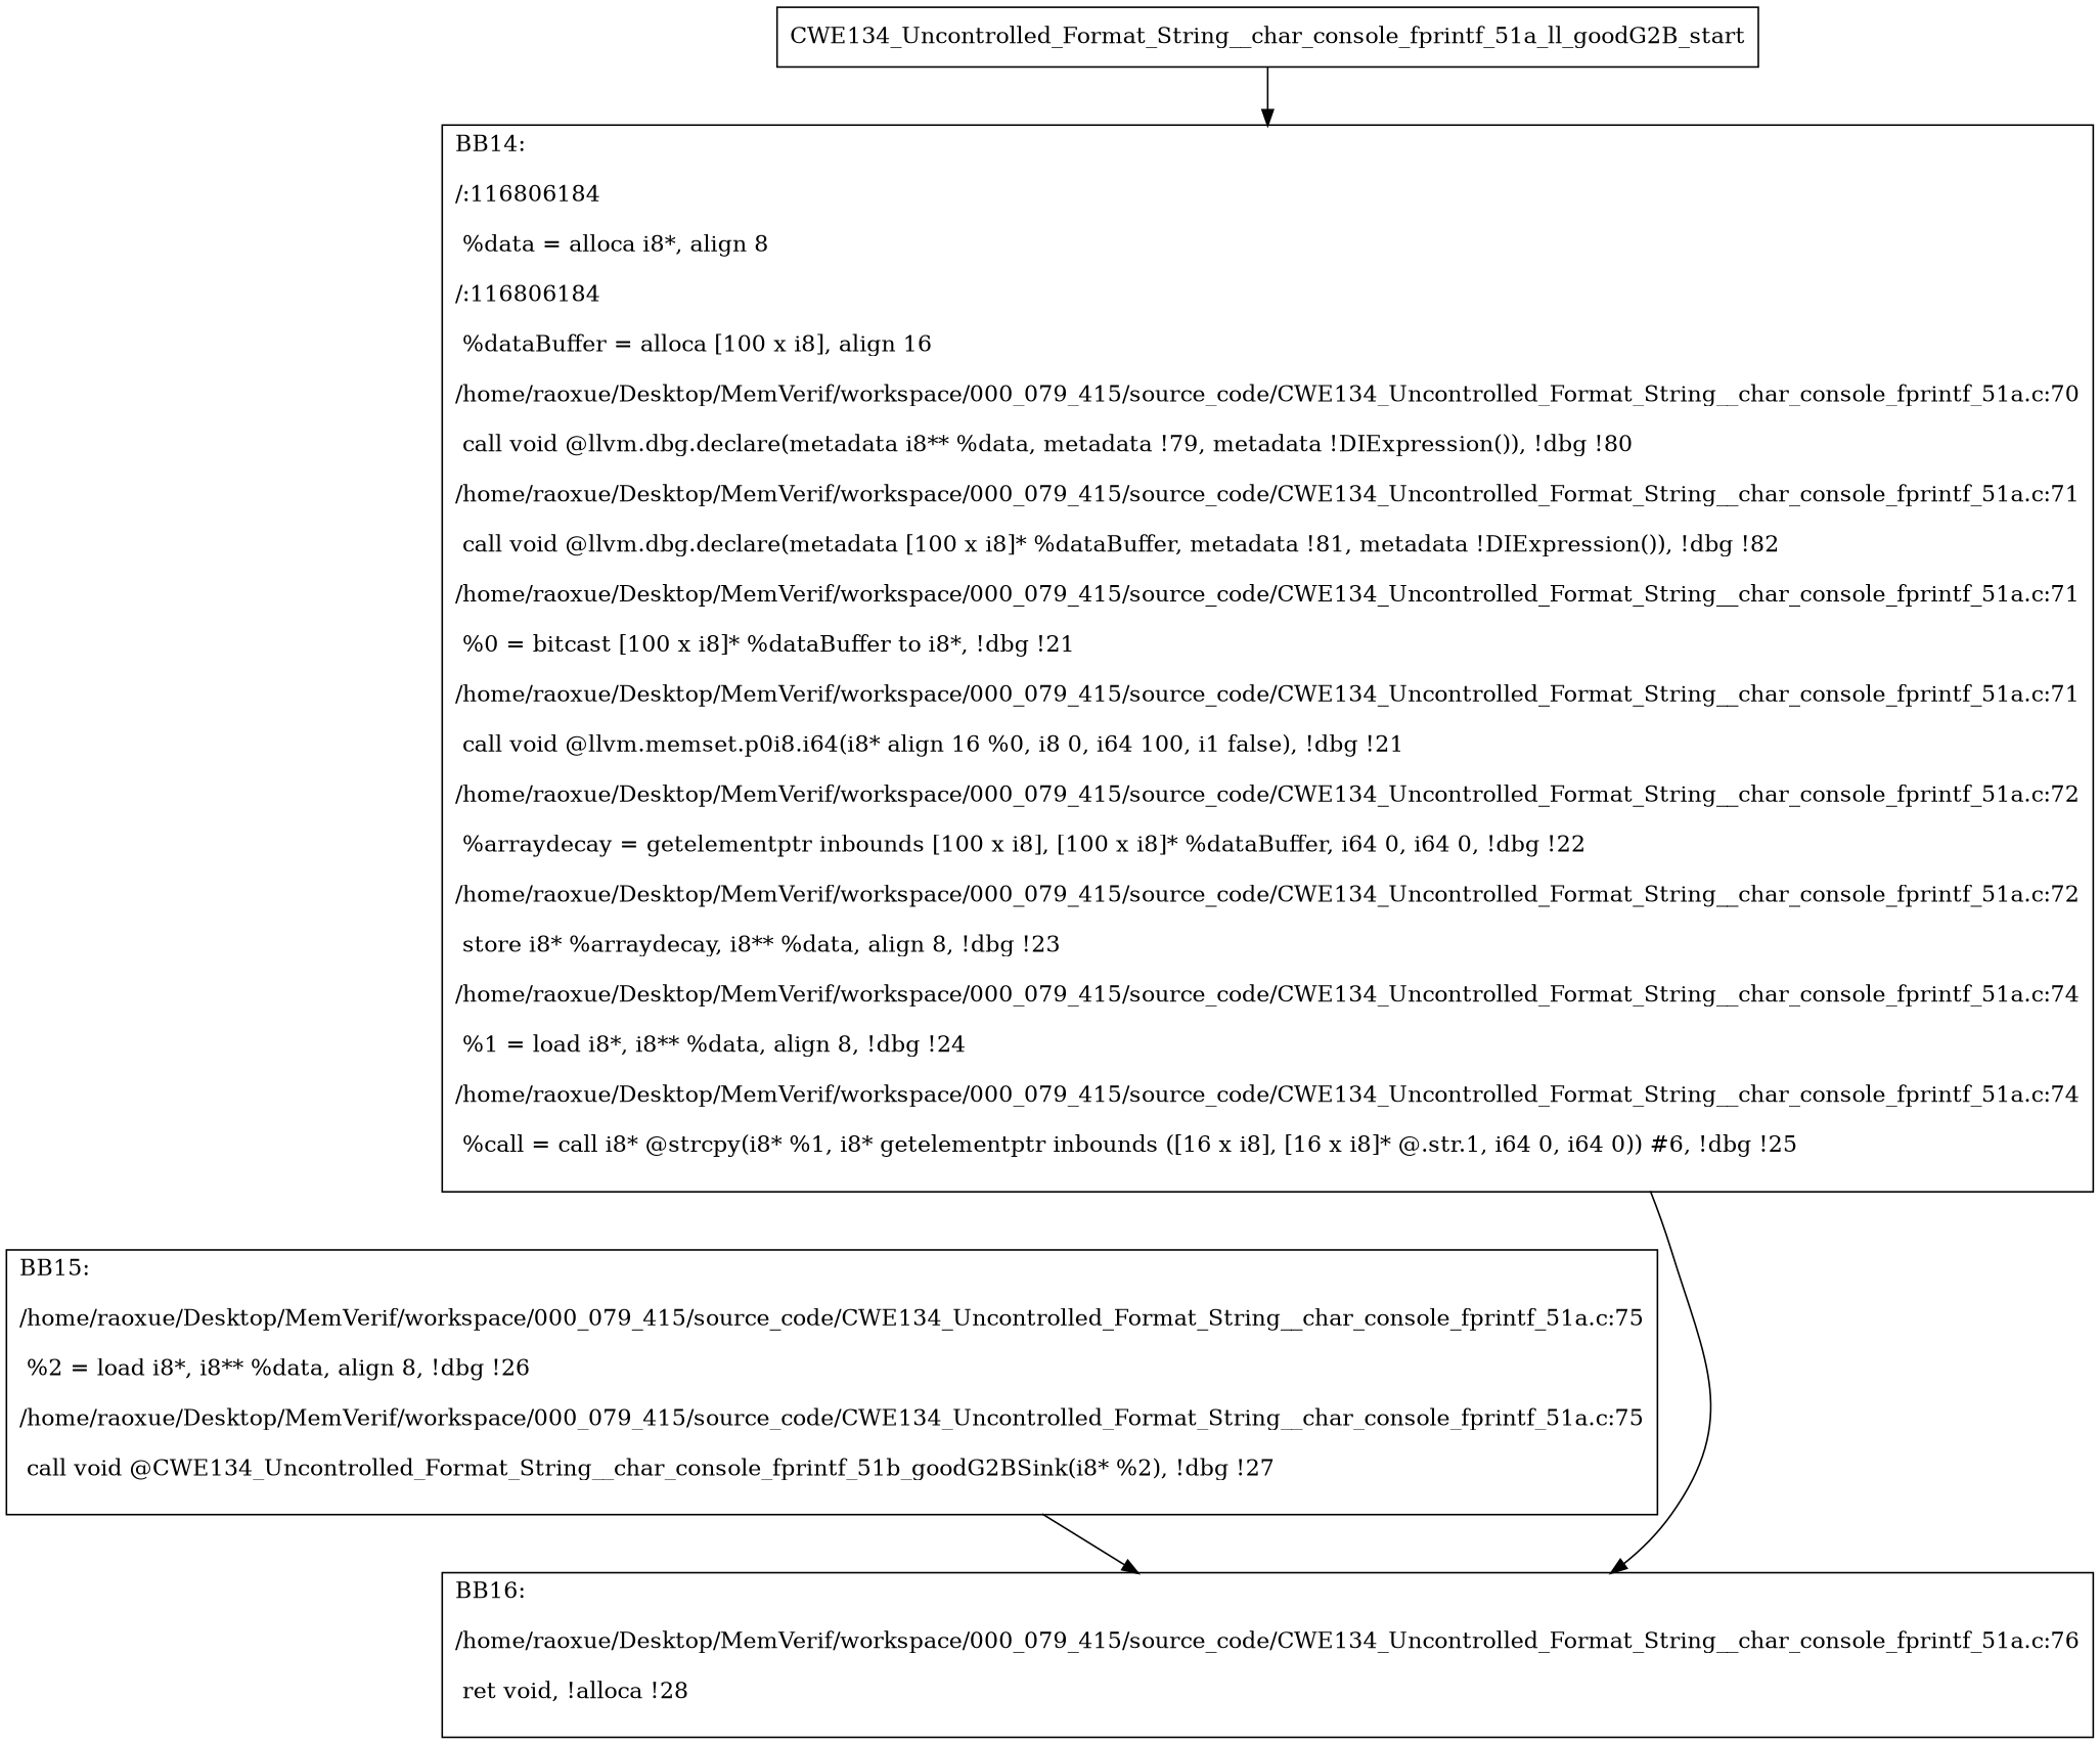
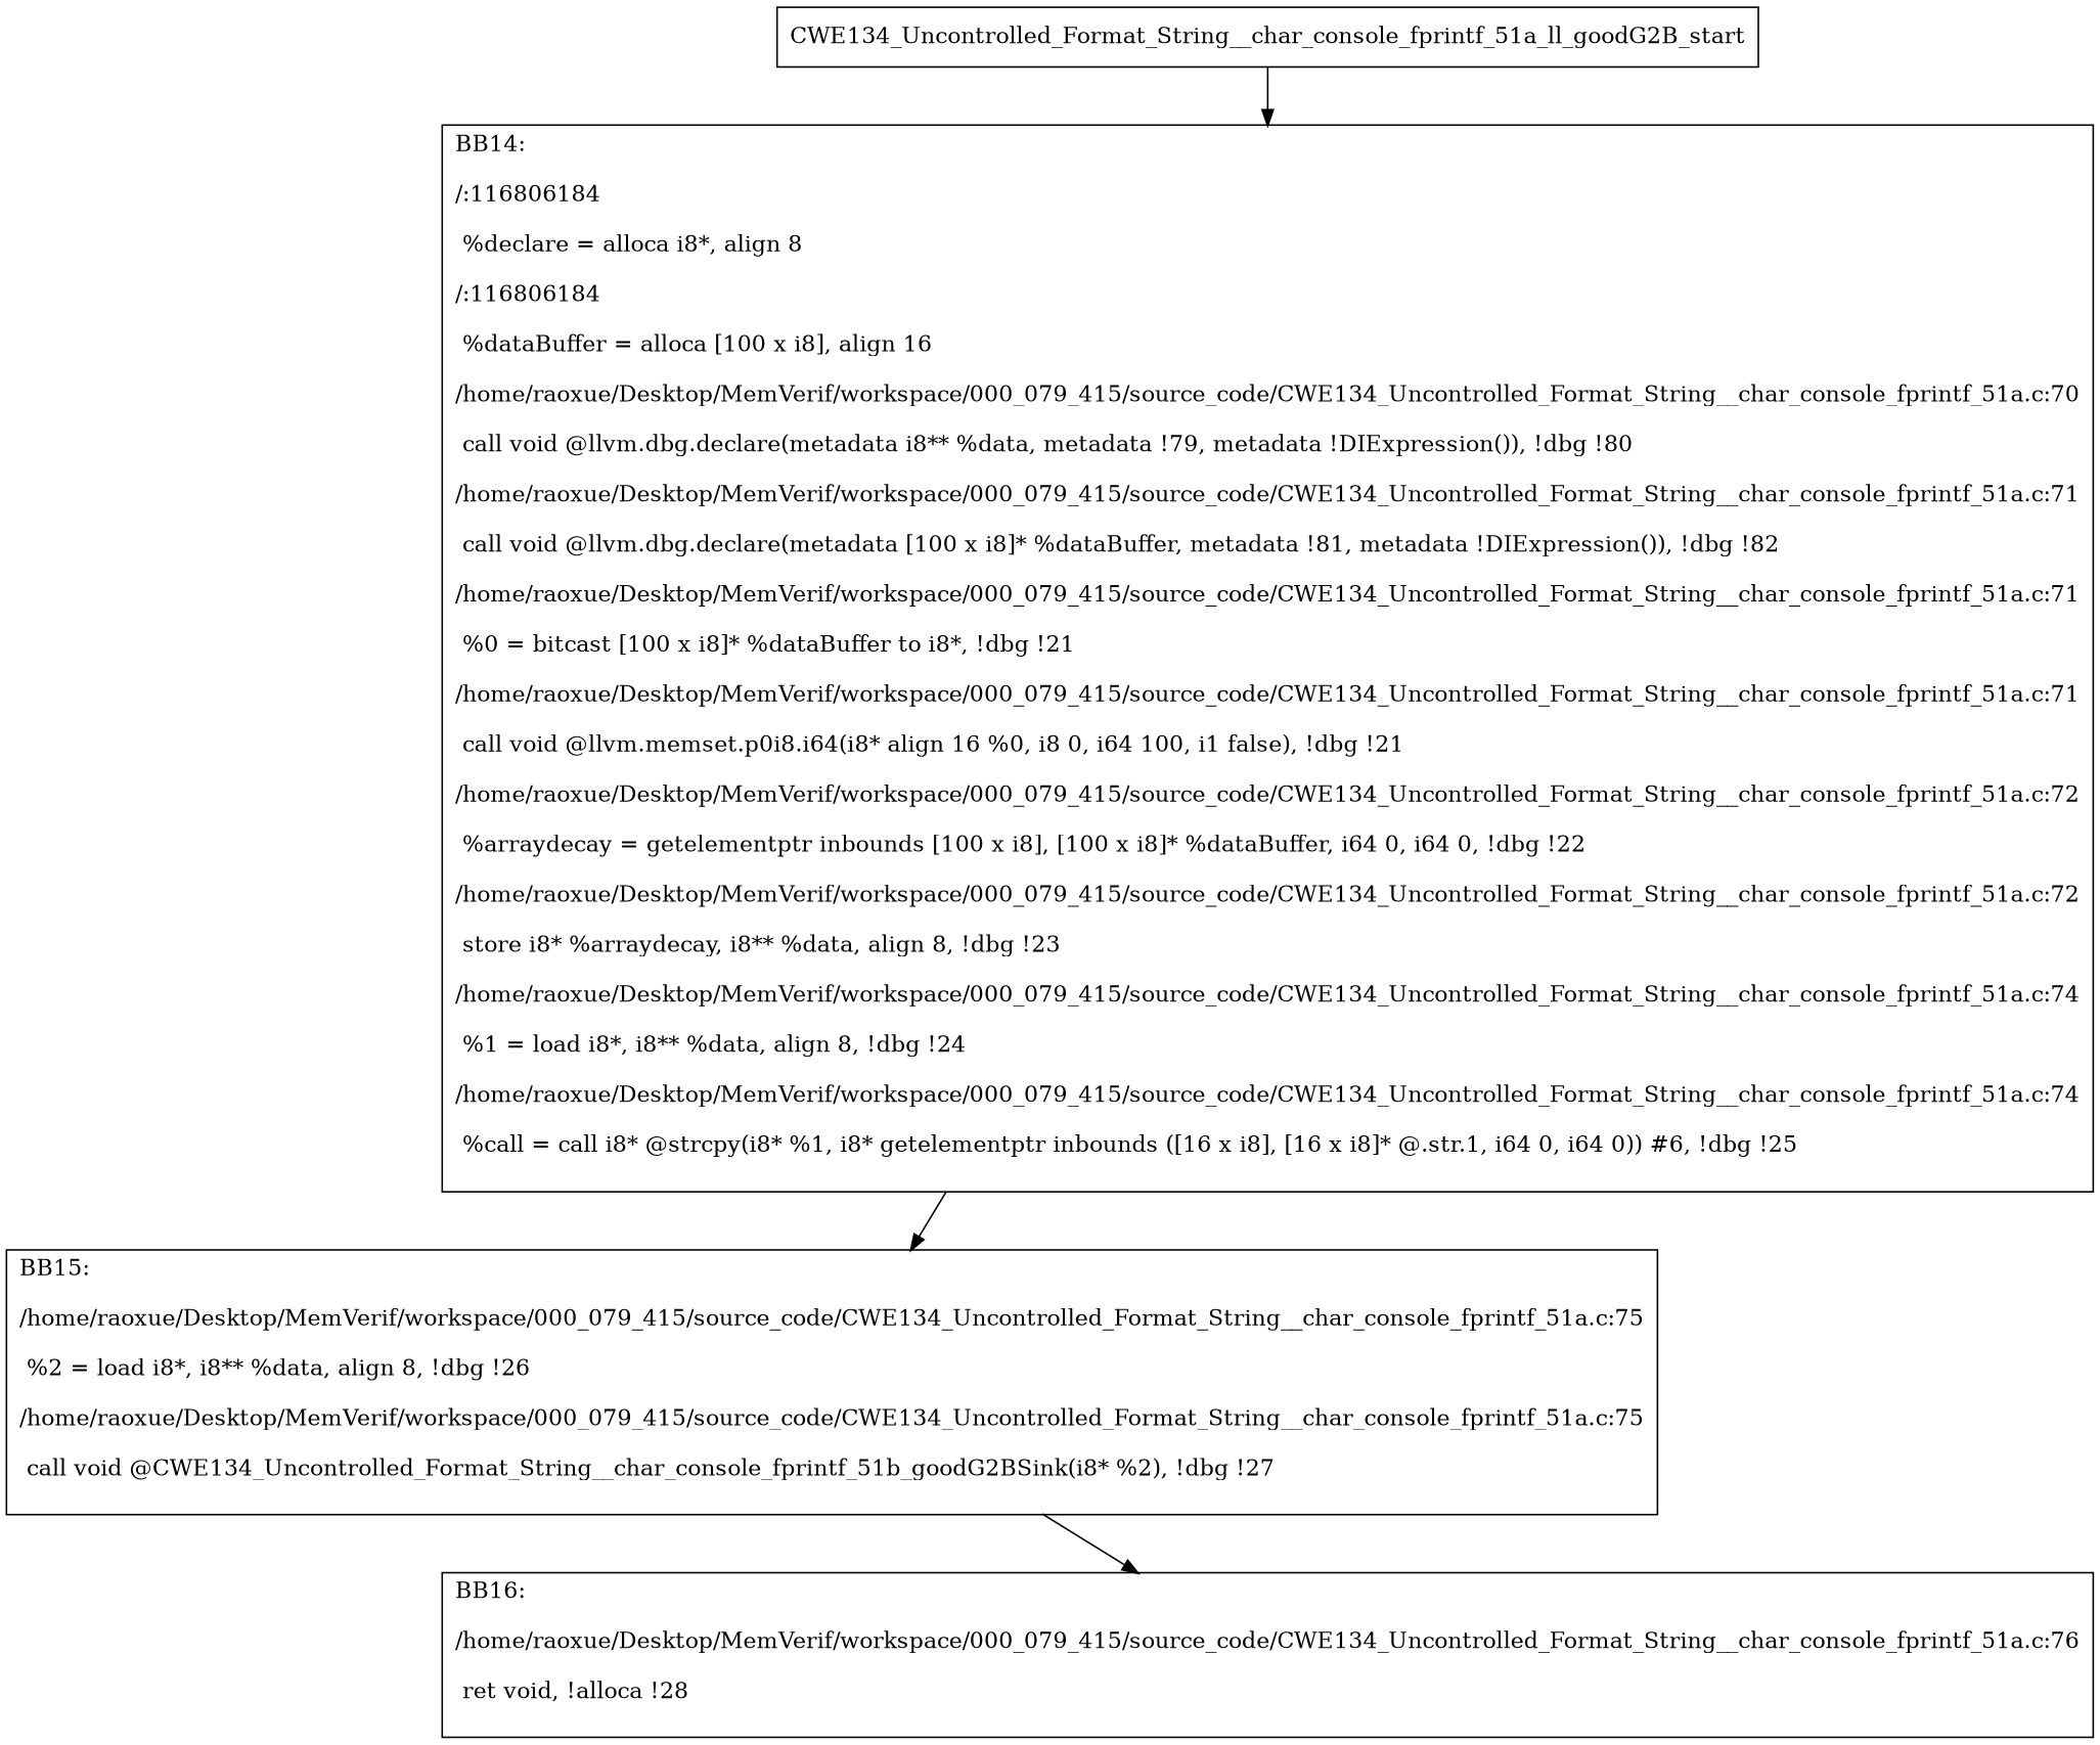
  digraph {
    node [shape=record]
    n1 [label="{CWE134_Uncontrolled_Format_String__char_console_fprintf_51a_ll_goodG2B_start}"]
-   n2 [label="{BB14:\l\l/:116806184\l\n  %data = alloca i8*, align 8\l\n/:116806184\l\n  %dataBuffer = alloca [100 x i8], align 16\l\n/home/raoxue/Desktop/MemVerif/workspace/000_079_415/source_code/CWE134_Uncontrolled_Format_String__char_console_fprintf_51a.c:70\l\n  call void @llvm.dbg.declare(metadata i8** %data, metadata !79, metadata !DIExpression()), !dbg !80\l\n/home/raoxue/Desktop/MemVerif/workspace/000_079_415/source_code/CWE134_Uncontrolled_Format_String__char_console_fprintf_51a.c:71\l\n  call void @llvm.dbg.declare(metadata [100 x i8]* %dataBuffer, metadata !81, metadata !DIExpression()), !dbg !82\l\n/home/raoxue/Desktop/MemVerif/workspace/000_079_415/source_code/CWE134_Uncontrolled_Format_String__char_console_fprintf_51a.c:71\l\n  %0 = bitcast [100 x i8]* %dataBuffer to i8*, !dbg !21\l\n/home/raoxue/Desktop/MemVerif/workspace/000_079_415/source_code/CWE134_Uncontrolled_Format_String__char_console_fprintf_51a.c:71\l\n  call void @llvm.memset.p0i8.i64(i8* align 16 %0, i8 0, i64 100, i1 false), !dbg !21\l\n/home/raoxue/Desktop/MemVerif/workspace/000_079_415/source_code/CWE134_Uncontrolled_Format_String__char_console_fprintf_51a.c:72\l\n  %arraydecay = getelementptr inbounds [100 x i8], [100 x i8]* %dataBuffer, i64 0, i64 0, !dbg !22\l\n/home/raoxue/Desktop/MemVerif/workspace/000_079_415/source_code/CWE134_Uncontrolled_Format_String__char_console_fprintf_51a.c:72\l\n  store i8* %arraydecay, i8** %data, align 8, !dbg !23\l\n/home/raoxue/Desktop/MemVerif/workspace/000_079_415/source_code/CWE134_Uncontrolled_Format_String__char_console_fprintf_51a.c:74\l\n  %1 = load i8*, i8** %data, align 8, !dbg !24\l\n/home/raoxue/Desktop/MemVerif/workspace/000_079_415/source_code/CWE134_Uncontrolled_Format_String__char_console_fprintf_51a.c:74\l\n  %call = call i8* @strcpy(i8* %1, i8* getelementptr inbounds ([16 x i8], [16 x i8]* @.str.1, i64 0, i64 0)) #6, !dbg !25\l\n}"]
+   n2 [label="{BB14:\l\l/:116806184\l\n  %declare = alloca i8*, align 8\l\n/:116806184\l\n  %dataBuffer = alloca [100 x i8], align 16\l\n/home/raoxue/Desktop/MemVerif/workspace/000_079_415/source_code/CWE134_Uncontrolled_Format_String__char_console_fprintf_51a.c:70\l\n  call void @llvm.dbg.declare(metadata i8** %data, metadata !79, metadata !DIExpression()), !dbg !80\l\n/home/raoxue/Desktop/MemVerif/workspace/000_079_415/source_code/CWE134_Uncontrolled_Format_String__char_console_fprintf_51a.c:71\l\n  call void @llvm.dbg.declare(metadata [100 x i8]* %dataBuffer, metadata !81, metadata !DIExpression()), !dbg !82\l\n/home/raoxue/Desktop/MemVerif/workspace/000_079_415/source_code/CWE134_Uncontrolled_Format_String__char_console_fprintf_51a.c:71\l\n  %0 = bitcast [100 x i8]* %dataBuffer to i8*, !dbg !21\l\n/home/raoxue/Desktop/MemVerif/workspace/000_079_415/source_code/CWE134_Uncontrolled_Format_String__char_console_fprintf_51a.c:71\l\n  call void @llvm.memset.p0i8.i64(i8* align 16 %0, i8 0, i64 100, i1 false), !dbg !21\l\n/home/raoxue/Desktop/MemVerif/workspace/000_079_415/source_code/CWE134_Uncontrolled_Format_String__char_console_fprintf_51a.c:72\l\n  %arraydecay = getelementptr inbounds [100 x i8], [100 x i8]* %dataBuffer, i64 0, i64 0, !dbg !22\l\n/home/raoxue/Desktop/MemVerif/workspace/000_079_415/source_code/CWE134_Uncontrolled_Format_String__char_console_fprintf_51a.c:72\l\n  store i8* %arraydecay, i8** %data, align 8, !dbg !23\l\n/home/raoxue/Desktop/MemVerif/workspace/000_079_415/source_code/CWE134_Uncontrolled_Format_String__char_console_fprintf_51a.c:74\l\n  %1 = load i8*, i8** %data, align 8, !dbg !24\l\n/home/raoxue/Desktop/MemVerif/workspace/000_079_415/source_code/CWE134_Uncontrolled_Format_String__char_console_fprintf_51a.c:74\l\n  %call = call i8* @strcpy(i8* %1, i8* getelementptr inbounds ([16 x i8], [16 x i8]* @.str.1, i64 0, i64 0)) #6, !dbg !25\l\n}"]
    n3 [label="{BB15:\l\l/home/raoxue/Desktop/MemVerif/workspace/000_079_415/source_code/CWE134_Uncontrolled_Format_String__char_console_fprintf_51a.c:75\l\n  %2 = load i8*, i8** %data, align 8, !dbg !26\l\n/home/raoxue/Desktop/MemVerif/workspace/000_079_415/source_code/CWE134_Uncontrolled_Format_String__char_console_fprintf_51a.c:75\l\n  call void @CWE134_Uncontrolled_Format_String__char_console_fprintf_51b_goodG2BSink(i8* %2), !dbg !27\l\n}"]
    n4 [label="{BB16:\l\l/home/raoxue/Desktop/MemVerif/workspace/000_079_415/source_code/CWE134_Uncontrolled_Format_String__char_console_fprintf_51a.c:76\l\n  ret void, !alloca !28\l\n}"]
    n1 -> n2
-   n2 -> n4
+   n2 -> n3
    n3 -> n4
  }
